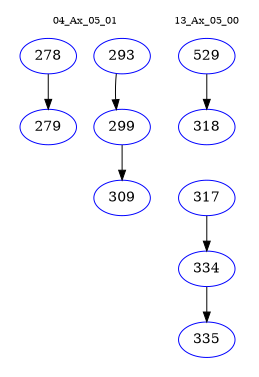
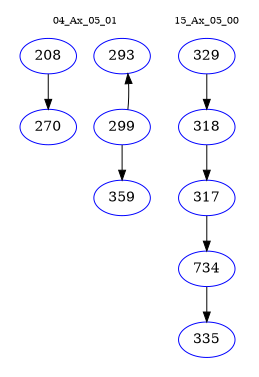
  digraph {
    node [color=blue]
    edge [color=black]
    n1 [label=293]
-   n2 [label=278]
+   n2 [label=208]
    n3 [label=299]
-   n4 [label=279]
-   n5 [label=309]
-   n6 [label=529]
+   n4 [label=270]
+   n5 [label=359]
+   n6 [label=329]
    n7 [label=318]
-   n8 [label=334]
+   n8 [label=734]
    n9 [label=317]
    n10 [label=335]
    subgraph cluster_1 {
      color=white
      fontsize=10
      label="04_Ax_05_01"
      n1
      n2
      n3
      n4
      n5
    }
    subgraph cluster_2 {
      color=white
      fontsize=10
-     label="13_Ax_05_00"
+     label="15_Ax_05_00"
      n6
      n7
      n8
      n9
      n10
    }
-   n1 -> n3
+   n3 -> n1
    n2 -> n4
    n3 -> n5
    n6 -> n7
+   n7 -> n9
    n8 -> n10
    n9 -> n8
  }
